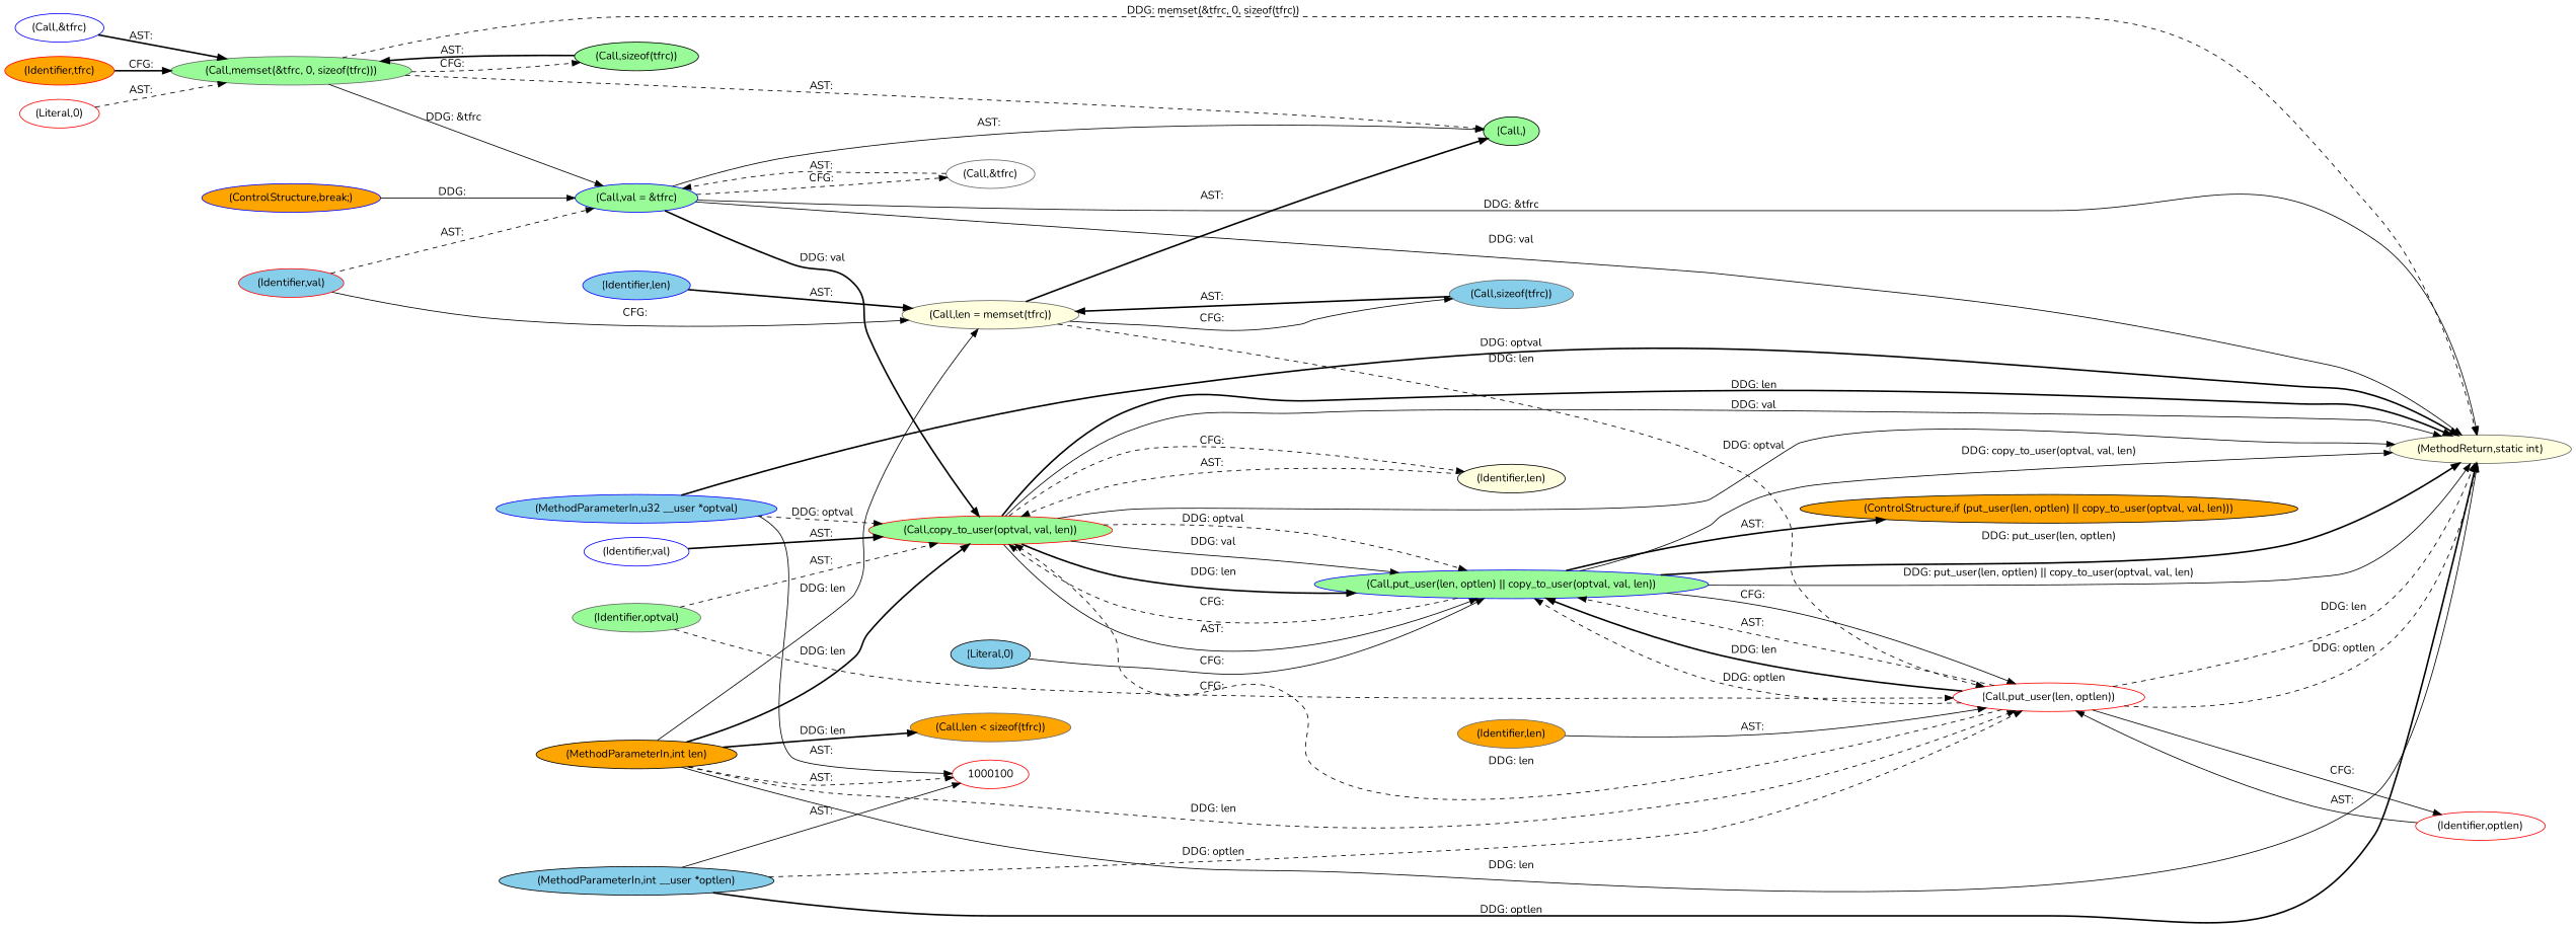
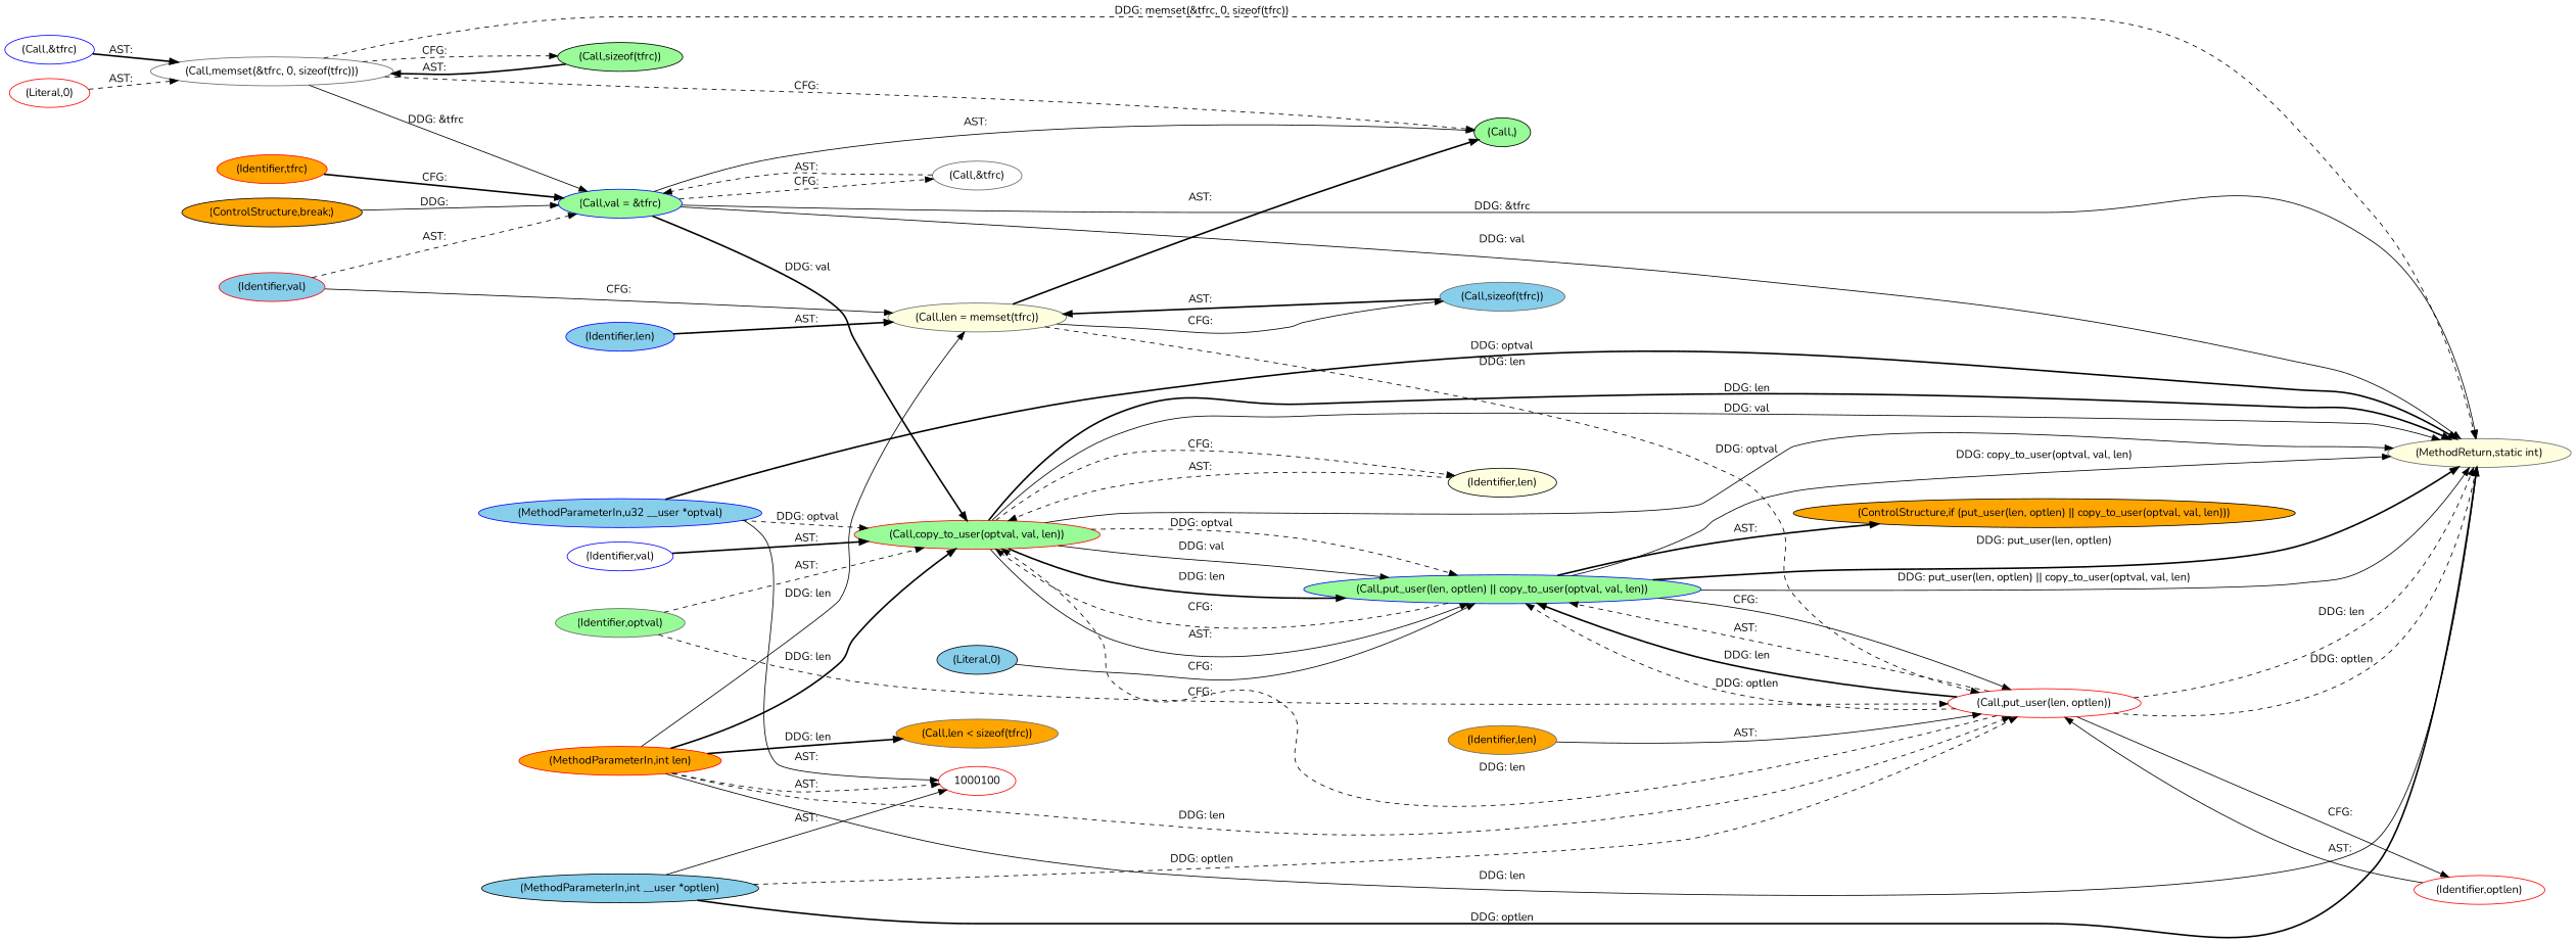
  digraph {
    fontname=Nunito
    rankdir=LR
    node [color=red fillcolor=palegreen fontname=Nunito style=filled]
    edge [fontname=Nunito style=dashed]
    n1 [label="(Call,copy_to_user(optval, val, len))"]
    n2 [color=blue label="(Call,put_user(len, optlen) || copy_to_user(optval, val, len))"]
    n3 [color=gray40 fillcolor=lightyellow label="(MethodReturn,static int)"]
    n4 [color=black fillcolor=lightyellow label="(Identifier,len)"]
    n5 [fillcolor=white label="(Call,put_user(len, optlen))"]
    n6 [color=black fillcolor=orange label="(ControlStructure,if (put_user(len, optlen) || copy_to_user(optval, val, len)))"]
    n7 [color=blue fillcolor=skyblue label="(MethodParameterIn,u32 __user *optval)"]
    1000100 [fillcolor=white]
    n9 [color=blue label="(Call,val = &tfrc)"]
    n10 [color=gray40 fillcolor=white label="(Call,&tfrc)"]
    n11 [color=black label="(Call,)"]
-   n12 [color=gray40 label="(Call,memset(&tfrc, 0, sizeof(tfrc)))"]
+   n12 [color=gray40 fillcolor=white label="(Call,memset(&tfrc, 0, sizeof(tfrc)))"]
    n13 [color=black label="(Call,sizeof(tfrc))"]
    n14 [fillcolor=white label="(Identifier,optlen)"]
    n15 [color=gray40 fillcolor=lightyellow label="(Call,len = memset(tfrc))"]
    n16 [color=gray40 fillcolor=skyblue label="(Call,sizeof(tfrc))"]
-   n17 [color=black fillcolor=orange label="(MethodParameterIn,int len)"]
+   n17 [fillcolor=orange label="(MethodParameterIn,int len)"]
    n18 [color=gray40 fillcolor=orange label="(Call,len < sizeof(tfrc))"]
    n19 [color=black fillcolor=skyblue label="(MethodParameterIn,int __user *optlen)"]
    n20 [color=blue fillcolor=white label="(Call,&tfrc)"]
-   n21 [color=blue fillcolor=orange label="(ControlStructure,break;)"]
+   n21 [color=black fillcolor=orange label="(ControlStructure,break;)"]
    n22 [color=blue fillcolor=white label="(Identifier,val)"]
    n23 [color=blue fillcolor=skyblue label="(Identifier,len)"]
    n24 [color=black fillcolor=skyblue label="(Literal,0)"]
    n25 [color=gray40 label="(Identifier,optval)"]
    n26 [fillcolor=skyblue label="(Identifier,val)"]
    n27 [fillcolor=orange label="(Identifier,tfrc)"]
    n28 [color=gray40 fillcolor=orange label="(Identifier,len)"]
    n29 [fillcolor=white label="(Literal,0)"]
    n1 -> n2 [label="AST: " style=solid]
    n1 -> n2 [label="DDG: optval"]
    n1 -> n2 [label="DDG: val" style=solid]
    n1 -> n2 [label="DDG: len" style=bold]
    n1 -> n3 [label="DDG: val" style=solid]
    n1 -> n3 [label="DDG: optval" style=solid]
    n1 -> n3 [label="DDG: len" style=bold]
    n1 -> n4 [label="CFG: "]
    n2 -> n1 [label="CFG: "]
    n2 -> n3 [label="DDG: put_user(len, optlen) || copy_to_user(optval, val, len)" style=solid]
    n2 -> n3 [label="DDG: copy_to_user(optval, val, len)" style=solid]
    n2 -> n3 [label="DDG: put_user(len, optlen)" style=bold]
    n2 -> n5 [label="CFG: " style=solid]
    n2 -> n6 [label="AST: " style=bold]
    n4 -> n1 [label="AST: "]
    n5 -> n1 [label="DDG: len"]
    n5 -> n2 [label="AST: "]
    n5 -> n2 [label="DDG: len" style=bold]
    n5 -> n2 [label="DDG: optlen"]
    n5 -> n3 [label="DDG: len"]
    n5 -> n3 [label="DDG: optlen"]
    n5 -> n14 [label="CFG: " style=solid]
    n7 -> n1 [label="DDG: optval"]
    n7 -> n3 [label="DDG: optval" style=bold]
    n7 -> 1000100 [label="AST: " style=solid]
    n9 -> n1 [label="DDG: val" style=bold]
    n9 -> n3 [label="DDG: &tfrc" style=solid]
    n9 -> n3 [label="DDG: val" style=solid]
    n9 -> n10 [label="CFG: "]
    n9 -> n11 [label="AST: " style=solid]
    n10 -> n9 [label="AST: "]
    n12 -> n3 [label="DDG: memset(&tfrc, 0, sizeof(tfrc))"]
    n12 -> n9 [label="DDG: &tfrc" style=solid]
-   n12 -> n11 [label="AST: "]
+   n12 -> n11 [label="CFG: "]
    n12 -> n13 [label="CFG: "]
    n13 -> n12 [label="AST: " style=bold]
    n14 -> n5 [label="AST: " style=solid]
    n15 -> n5 [label="DDG: len"]
    n15 -> n11 [label="AST: " style=bold]
    n15 -> n16 [label="CFG: " style=solid]
    n16 -> n15 [label="AST: " style=bold]
    n17 -> n1 [label="DDG: len" style=bold]
    n17 -> n3 [label="DDG: len" style=solid]
    n17 -> n5 [label="DDG: len"]
    n17 -> 1000100 [label="AST: "]
    n17 -> n15 [label="DDG: len" style=solid]
    n17 -> n18 [label="DDG: len" style=bold]
    n19 -> n3 [label="DDG: optlen" style=bold]
    n19 -> n5 [label="DDG: optlen"]
    n19 -> 1000100 [label="AST: " style=solid]
    n20 -> n12 [label="AST: " style=bold]
    n21 -> n9 [label="DDG: " style=solid]
    n22 -> n1 [label="AST: " style=bold]
    n23 -> n15 [label="AST: " style=bold]
    n24 -> n2 [label="CFG: " style=solid]
    n25 -> n1 [label="AST: "]
    n25 -> n5 [label="CFG: "]
    n26 -> n9 [label="AST: "]
    n26 -> n15 [label="CFG: " style=solid]
-   n27 -> n12 [label="CFG: " style=bold]
+   n27 -> n9 [label="CFG: " style=bold]
    n28 -> n5 [label="AST: " style=solid]
    n29 -> n12 [label="AST: "]
  }
